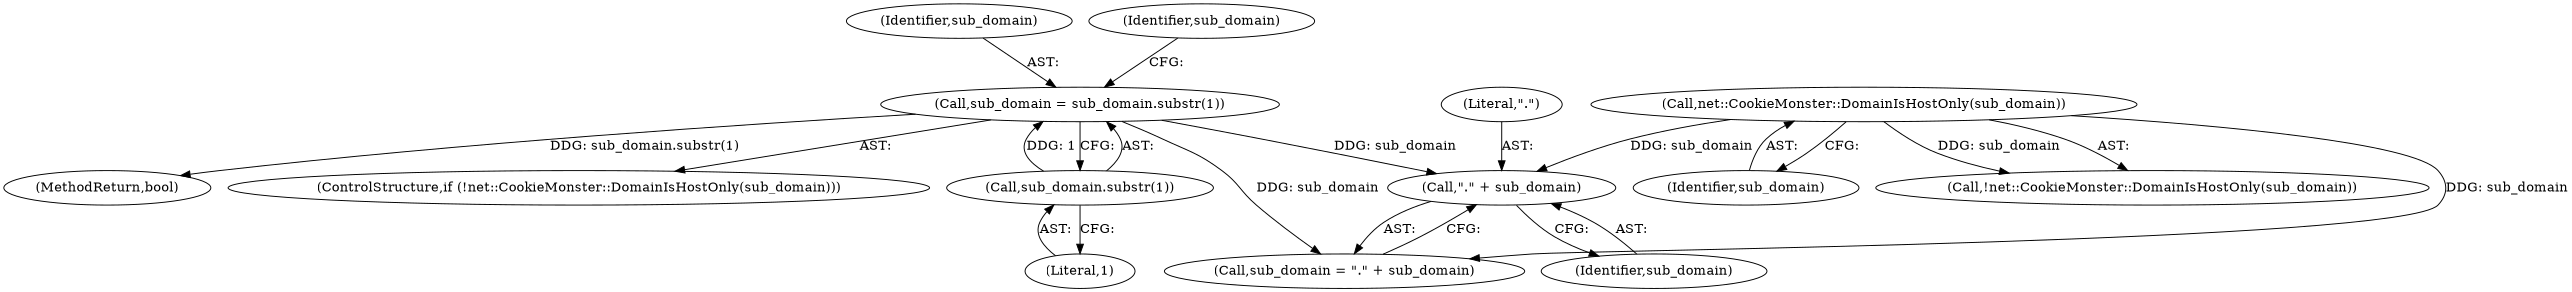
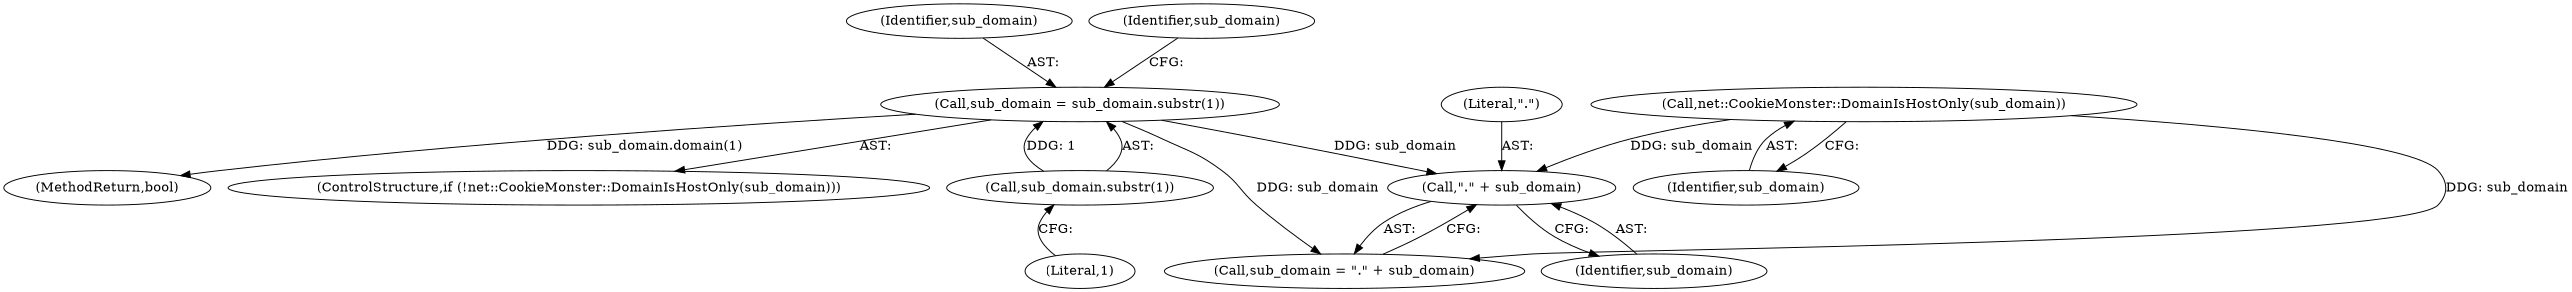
  digraph {
    n1 [label="(Call,\".\" + sub_domain)"]
    n2 [label="(Call,sub_domain = \".\" + sub_domain)"]
    n3 [label="(Identifier,sub_domain)"]
    n4 [label="(Call,sub_domain = sub_domain.substr(1))"]
    n5 [label="(Call,sub_domain.substr(1))"]
    n6 [label="(MethodReturn,bool)"]
    n7 [label="(ControlStructure,if (!net::CookieMonster::DomainIsHostOnly(sub_domain)))"]
    n8 [label="(Literal,1)"]
    n9 [label="(Call,net::CookieMonster::DomainIsHostOnly(sub_domain))"]
    n10 [label="(Identifier,sub_domain)"]
-   n11 [label="(Call,!net::CookieMonster::DomainIsHostOnly(sub_domain))"]
    n12 [label="(Identifier,sub_domain)"]
    n13 [label="(Identifier,sub_domain)"]
    n14 [label="(Literal,\".\")"]
    n1 -> n2 [label="AST: "]
    n1 -> n3 [label="CFG: "]
    n2 -> n1 [label="CFG: "]
    n3 -> n1 [label="AST: "]
    n4 -> n1 [label="DDG: sub_domain"]
    n4 -> n2 [label="DDG: sub_domain"]
-   n4 -> n5 [label="CFG: "]
-   n4 -> n6 [label="DDG: sub_domain.substr(1)"]
+   n4 -> n6 [label="DDG: sub_domain.domain(1)"]
    n4 -> n7 [label="AST: "]
    n5 -> n4 [label="AST: "]
    n5 -> n4 [label="DDG: 1"]
-   n5 -> n8 [label="CFG: "]
-   n8 -> n5 [label="AST: "]
+   n8 -> n5 [label="CFG: "]
    n9 -> n1 [label="DDG: sub_domain"]
    n9 -> n2 [label="DDG: sub_domain"]
    n9 -> n10 [label="CFG: "]
-   n9 -> n11 [label="AST: "]
-   n9 -> n11 [label="DDG: sub_domain"]
    n10 -> n9 [label="AST: "]
    n12 -> n4 [label="AST: "]
    n13 -> n4 [label="CFG: "]
    n14 -> n1 [label="AST: "]
  }
